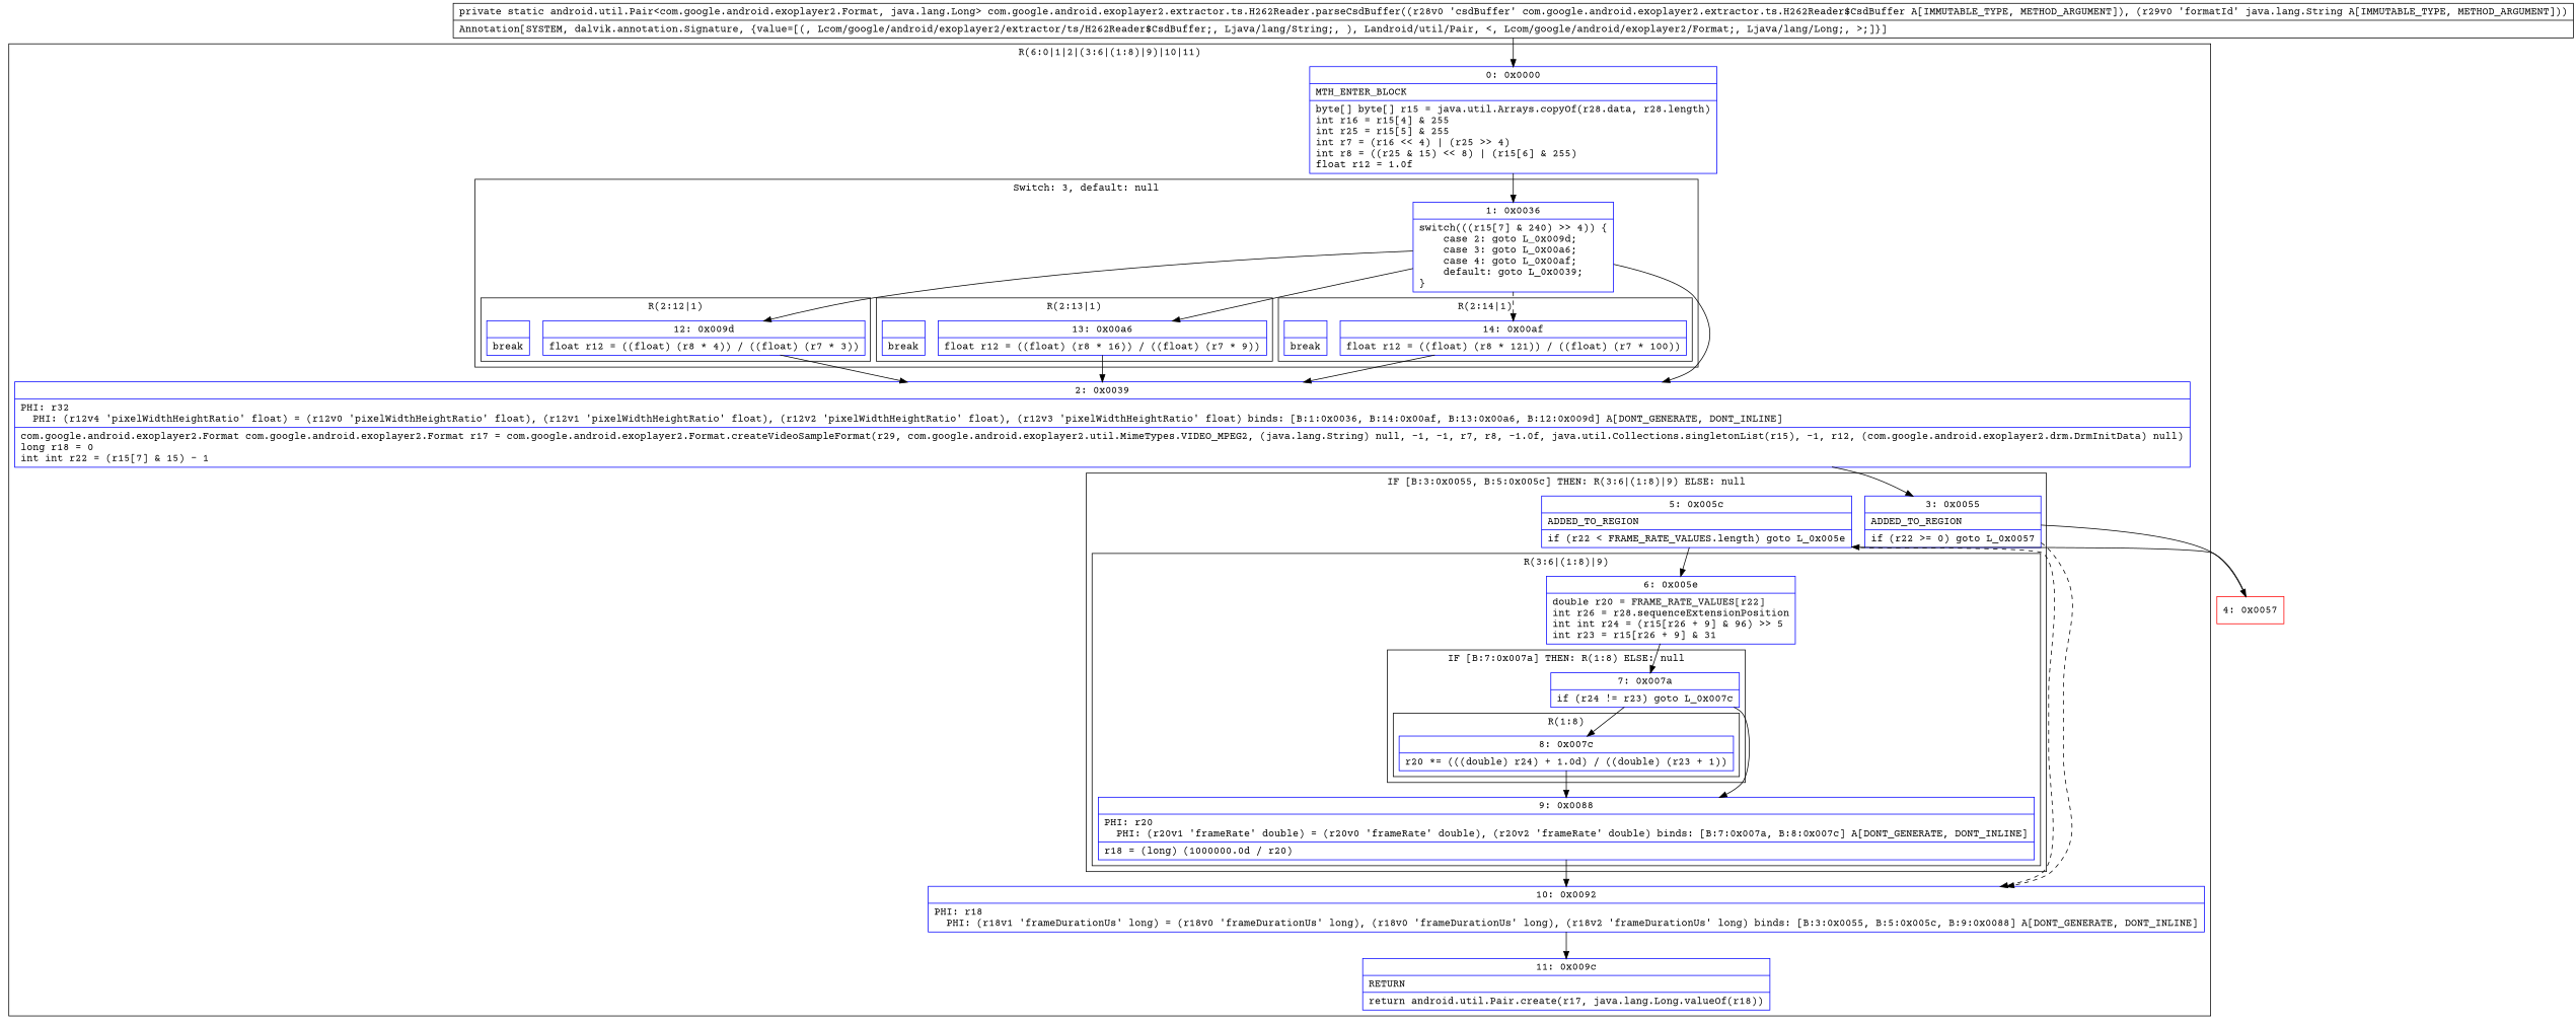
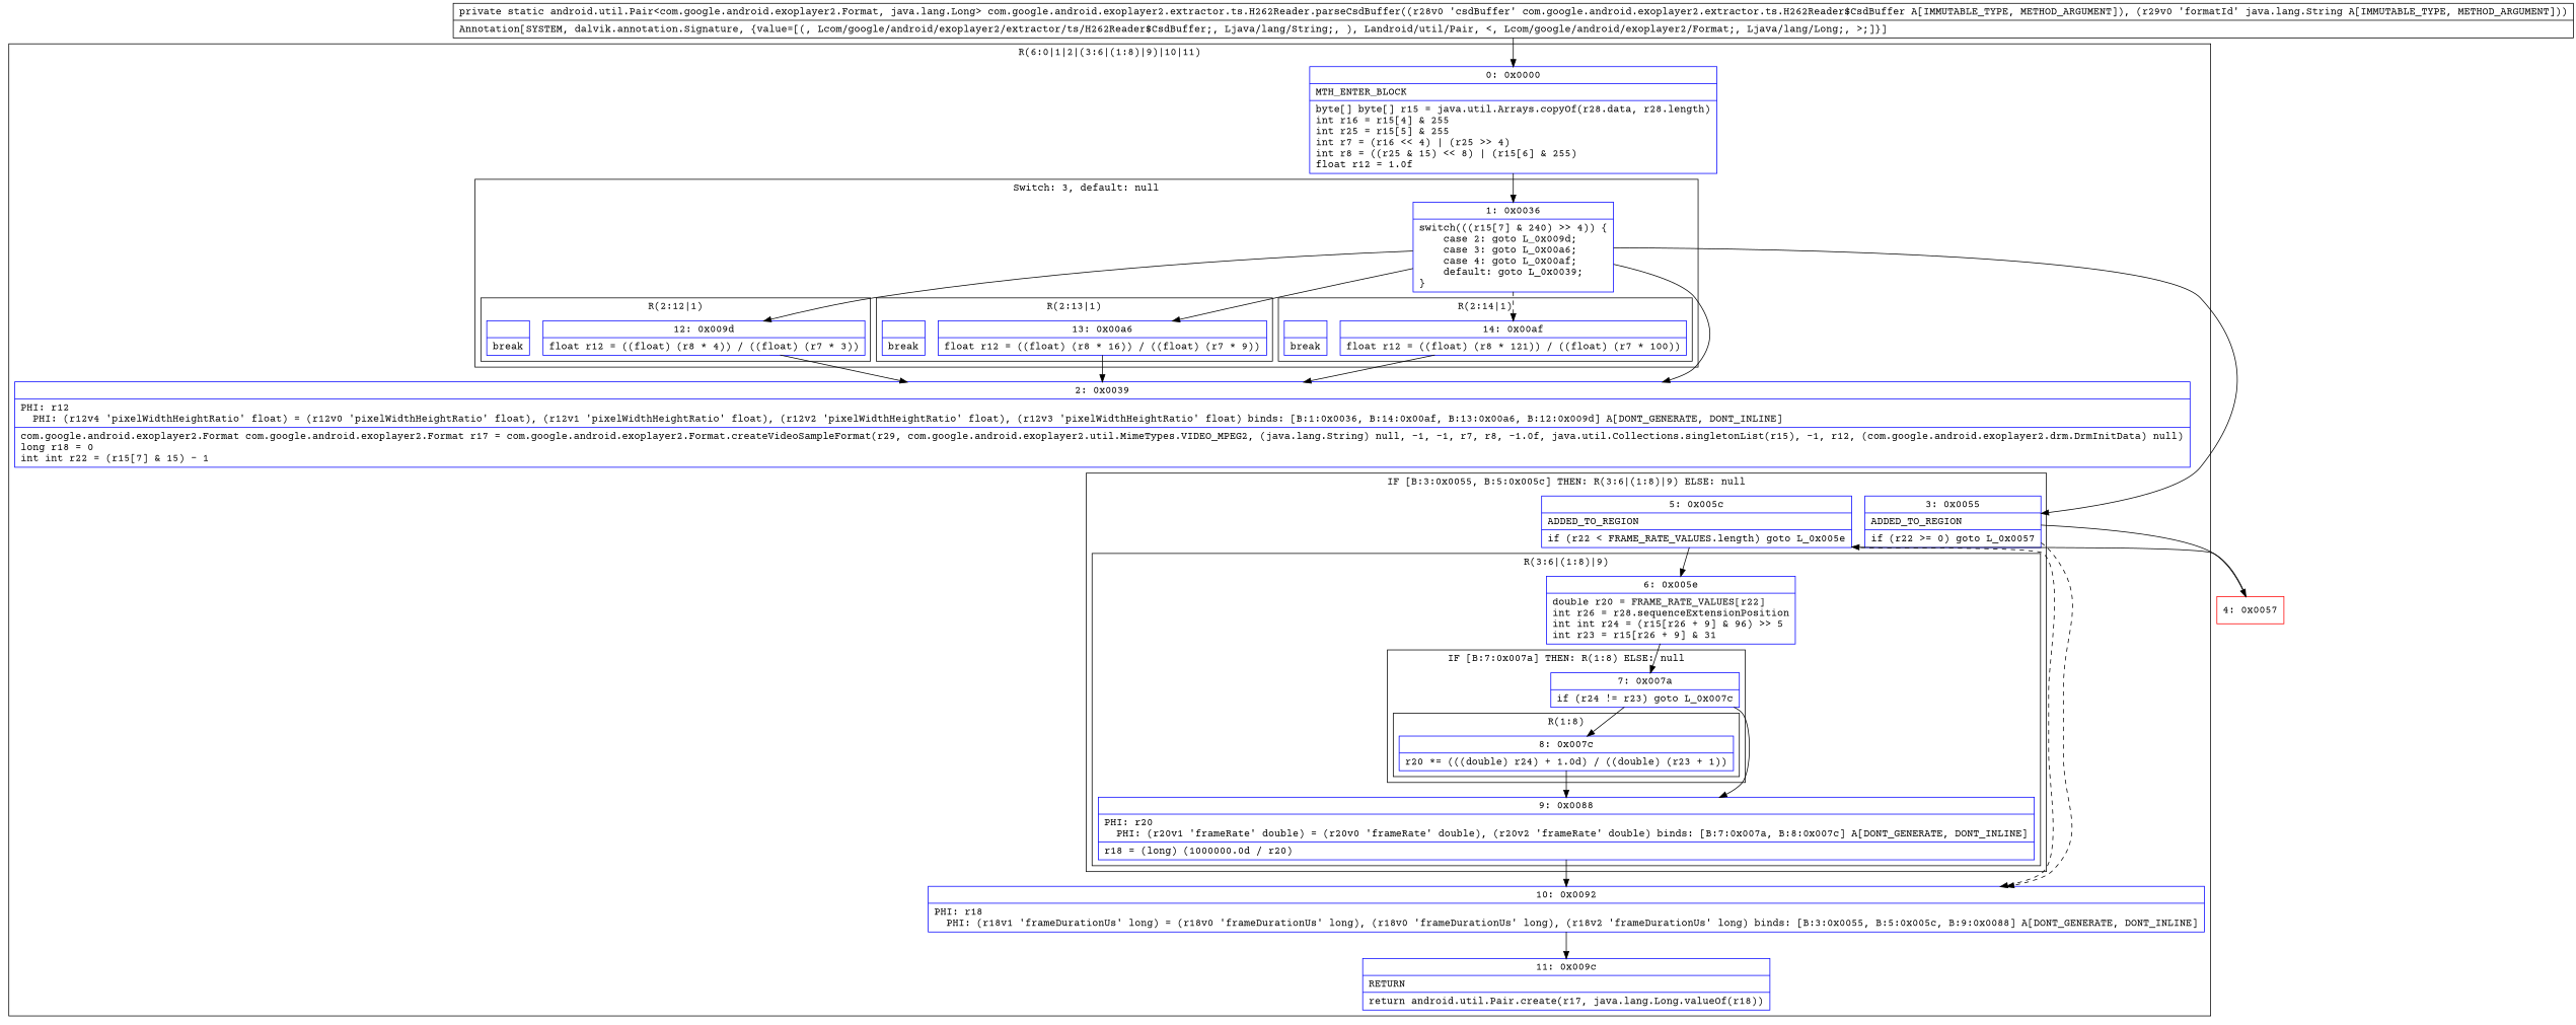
  digraph {
    fontname="Courier Prime"
    node [color=blue fontname="Courier Prime" shape=record]
    edge [fontname="Courier Prime"]
    n1 [label="{12\:\ 0x009d|float r12 = ((float) (r8 * 4)) \/ ((float) (r7 * 3))\l}"]
    n2 [label="{|break\l}"]
    n3 [label="{13\:\ 0x00a6|float r12 = ((float) (r8 * 16)) \/ ((float) (r7 * 9))\l}"]
    n4 [label="{|break\l}"]
    n5 [label="{14\:\ 0x00af|float r12 = ((float) (r8 * 121)) \/ ((float) (r7 * 100))\l}"]
    n6 [label="{|break\l}"]
    n7 [label="{1\:\ 0x0036|switch(((r15[7] & 240) \>\> 4)) \{\l    case 2: goto L_0x009d;\l    case 3: goto L_0x00a6;\l    case 4: goto L_0x00af;\l    default: goto L_0x0039;\l\}\l}"]
    n8 [label="{8\:\ 0x007c|r20 *= (((double) r24) + 1.0d) \/ ((double) (r23 + 1))\l}"]
    n9 [label="{7\:\ 0x007a|if (r24 != r23) goto L_0x007c\l}"]
    n10 [label="{6\:\ 0x005e|double r20 = FRAME_RATE_VALUES[r22]\lint r26 = r28.sequenceExtensionPosition\lint int r24 = (r15[r26 + 9] & 96) \>\> 5\lint r23 = r15[r26 + 9] & 31\l}"]
    n11 [label="{9\:\ 0x0088|PHI: r20 \l  PHI: (r20v1 'frameRate' double) = (r20v0 'frameRate' double), (r20v2 'frameRate' double) binds: [B:7:0x007a, B:8:0x007c] A[DONT_GENERATE, DONT_INLINE]\l|r18 = (long) (1000000.0d \/ r20)\l}"]
    n12 [label="{3\:\ 0x0055|ADDED_TO_REGION\l|if (r22 \>= 0) goto L_0x0057\l}"]
    n13 [label="{5\:\ 0x005c|ADDED_TO_REGION\l|if (r22 \< FRAME_RATE_VALUES.length) goto L_0x005e\l}"]
    n14 [label="{0\:\ 0x0000|MTH_ENTER_BLOCK\l|byte[] byte[] r15 = java.util.Arrays.copyOf(r28.data, r28.length)\lint r16 = r15[4] & 255\lint r25 = r15[5] & 255\lint r7 = (r16 \<\< 4) \| (r25 \>\> 4)\lint r8 = ((r25 & 15) \<\< 8) \| (r15[6] & 255)\lfloat r12 = 1.0f\l}"]
-   n15 [label="{2\:\ 0x0039|PHI: r32 \l  PHI: (r12v4 'pixelWidthHeightRatio' float) = (r12v0 'pixelWidthHeightRatio' float), (r12v1 'pixelWidthHeightRatio' float), (r12v2 'pixelWidthHeightRatio' float), (r12v3 'pixelWidthHeightRatio' float) binds: [B:1:0x0036, B:14:0x00af, B:13:0x00a6, B:12:0x009d] A[DONT_GENERATE, DONT_INLINE]\l|com.google.android.exoplayer2.Format com.google.android.exoplayer2.Format r17 = com.google.android.exoplayer2.Format.createVideoSampleFormat(r29, com.google.android.exoplayer2.util.MimeTypes.VIDEO_MPEG2, (java.lang.String) null, \-1, \-1, r7, r8, \-1.0f, java.util.Collections.singletonList(r15), \-1, r12, (com.google.android.exoplayer2.drm.DrmInitData) null)\llong r18 = 0\lint int r22 = (r15[7] & 15) \- 1\l}"]
+   n15 [label="{2\:\ 0x0039|PHI: r12 \l  PHI: (r12v4 'pixelWidthHeightRatio' float) = (r12v0 'pixelWidthHeightRatio' float), (r12v1 'pixelWidthHeightRatio' float), (r12v2 'pixelWidthHeightRatio' float), (r12v3 'pixelWidthHeightRatio' float) binds: [B:1:0x0036, B:14:0x00af, B:13:0x00a6, B:12:0x009d] A[DONT_GENERATE, DONT_INLINE]\l|com.google.android.exoplayer2.Format com.google.android.exoplayer2.Format r17 = com.google.android.exoplayer2.Format.createVideoSampleFormat(r29, com.google.android.exoplayer2.util.MimeTypes.VIDEO_MPEG2, (java.lang.String) null, \-1, \-1, r7, r8, \-1.0f, java.util.Collections.singletonList(r15), \-1, r12, (com.google.android.exoplayer2.drm.DrmInitData) null)\llong r18 = 0\lint int r22 = (r15[7] & 15) \- 1\l}"]
    n16 [label="{10\:\ 0x0092|PHI: r18 \l  PHI: (r18v1 'frameDurationUs' long) = (r18v0 'frameDurationUs' long), (r18v0 'frameDurationUs' long), (r18v2 'frameDurationUs' long) binds: [B:3:0x0055, B:5:0x005c, B:9:0x0088] A[DONT_GENERATE, DONT_INLINE]\l}"]
    n17 [label="{11\:\ 0x009c|RETURN\l|return android.util.Pair.create(r17, java.lang.Long.valueOf(r18))\l}"]
    n18 [color=red label="{4\:\ 0x0057}"]
    n19 [label="{private static android.util.Pair\<com.google.android.exoplayer2.Format, java.lang.Long\> com.google.android.exoplayer2.extractor.ts.H262Reader.parseCsdBuffer((r28v0 'csdBuffer' com.google.android.exoplayer2.extractor.ts.H262Reader$CsdBuffer A[IMMUTABLE_TYPE, METHOD_ARGUMENT]), (r29v0 'formatId' java.lang.String A[IMMUTABLE_TYPE, METHOD_ARGUMENT]))  | Annotation[SYSTEM, dalvik.annotation.Signature, \{value=[(, Lcom\/google\/android\/exoplayer2\/extractor\/ts\/H262Reader$CsdBuffer;, Ljava\/lang\/String;, ), Landroid\/util\/Pair, \<, Lcom\/google\/android\/exoplayer2\/Format;, Ljava\/lang\/Long;, \>;]\}]\l}" color=""]
    subgraph cluster_1 {
      label="R(6:0|1|2|(3:6|(1:8)|9)|10|11)"
      n14
      n15
      n16
      n17
      subgraph cluster_2 {
        label="Switch: 3, default: null"
        n7
        subgraph cluster_3 {
          label="R(2:12|1)"
          n1
          n2
        }
        subgraph cluster_4 {
          label="R(2:13|1)"
          n3
          n4
        }
        subgraph cluster_5 {
          label="R(2:14|1)"
          n5
          n6
        }
      }
      subgraph cluster_6 {
        label="IF [B:3:0x0055, B:5:0x005c] THEN: R(3:6|(1:8)|9) ELSE: null"
        n12
        n13
        subgraph cluster_7 {
          label="R(3:6|(1:8)|9)"
          n10
          n11
          subgraph cluster_8 {
            label="IF [B:7:0x007a] THEN: R(1:8) ELSE: null"
            n9
            subgraph cluster_9 {
              label="R(1:8)"
              n8
            }
          }
        }
      }
    }
    n1 -> n15
    n3 -> n15
    n5 -> n15
    n7 -> n1
    n7 -> n3
    n7 -> n5 [style=dashed]
    n7 -> n15
    n8 -> n11
    n9 -> n8
    n9 -> n11 [style=solid]
    n10 -> n9
    n11 -> n16
    n12 -> n16 [style=dashed]
    n12 -> n18
    n13 -> n10
    n13 -> n16 [style=dashed]
    n14 -> n7
-   n15 -> n12
+   n7 -> n12
    n16 -> n17
    n18 -> n13
    n19 -> n14
  }
